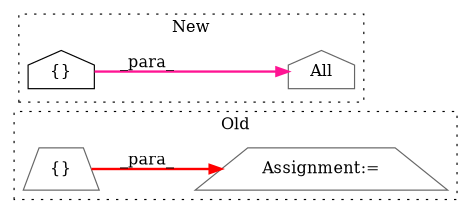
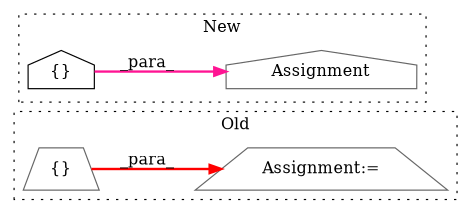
  digraph {
    rankdir=LR
    node [a=4 shape=trapezium color=gray40]
    edge [style=bold]
    n1 [l=2 label="{}" s=3688]
    n2 [a=7 l=1 label="Assignment:=" s=3587]
-   n3 [a=32 l="4,1" label=All s="3250,3508" shape=house]
+   n3 [a=32 l="4,1" label=Assignment s="3250,3508" shape=house]
    n4 [l="1,1" label="{}" s="3391,3438" shape=house color=black]
    subgraph cluster_1 {
      label=Old
      style=dotted
      n1
      n2
    }
    subgraph cluster_2 {
      label=New
      style=dotted
      n3
      n4
    }
    n1 -> n2 [label=_para_ color=red]
    n4 -> n3 [label=_para_ color=deeppink]
  }
